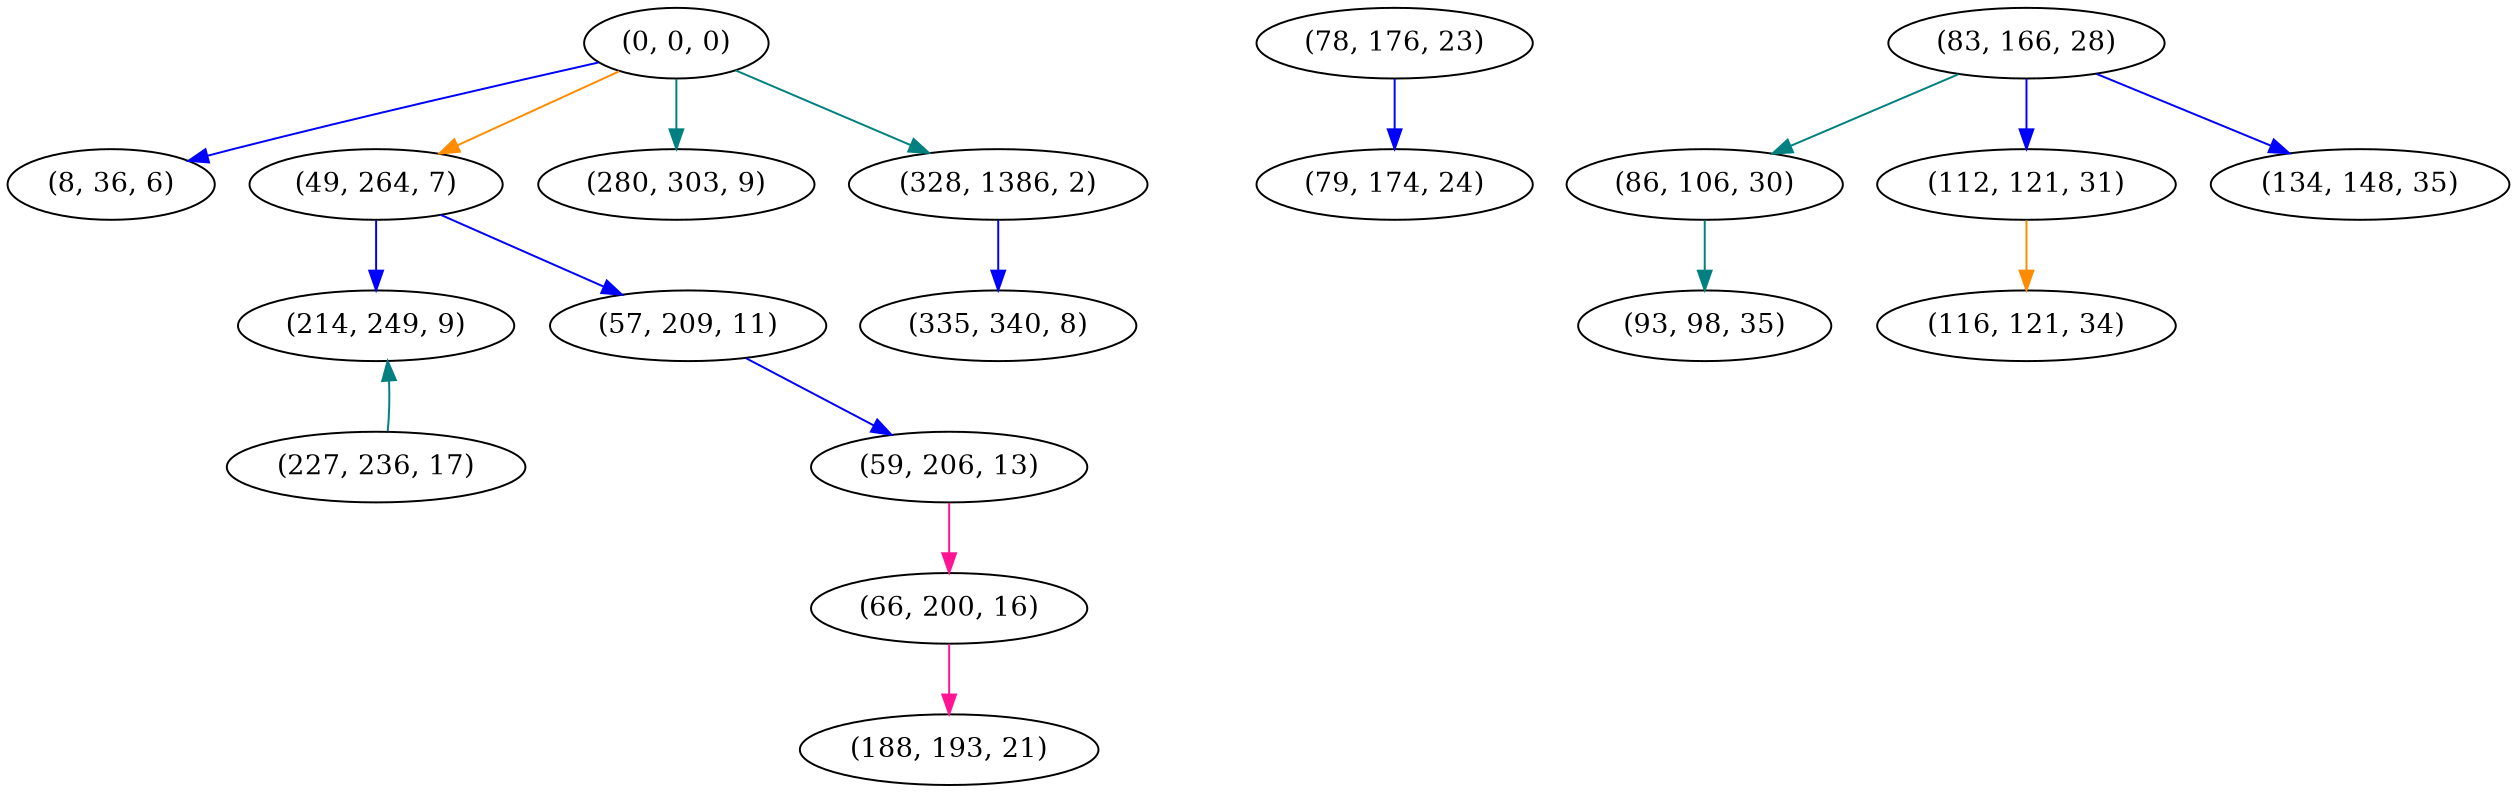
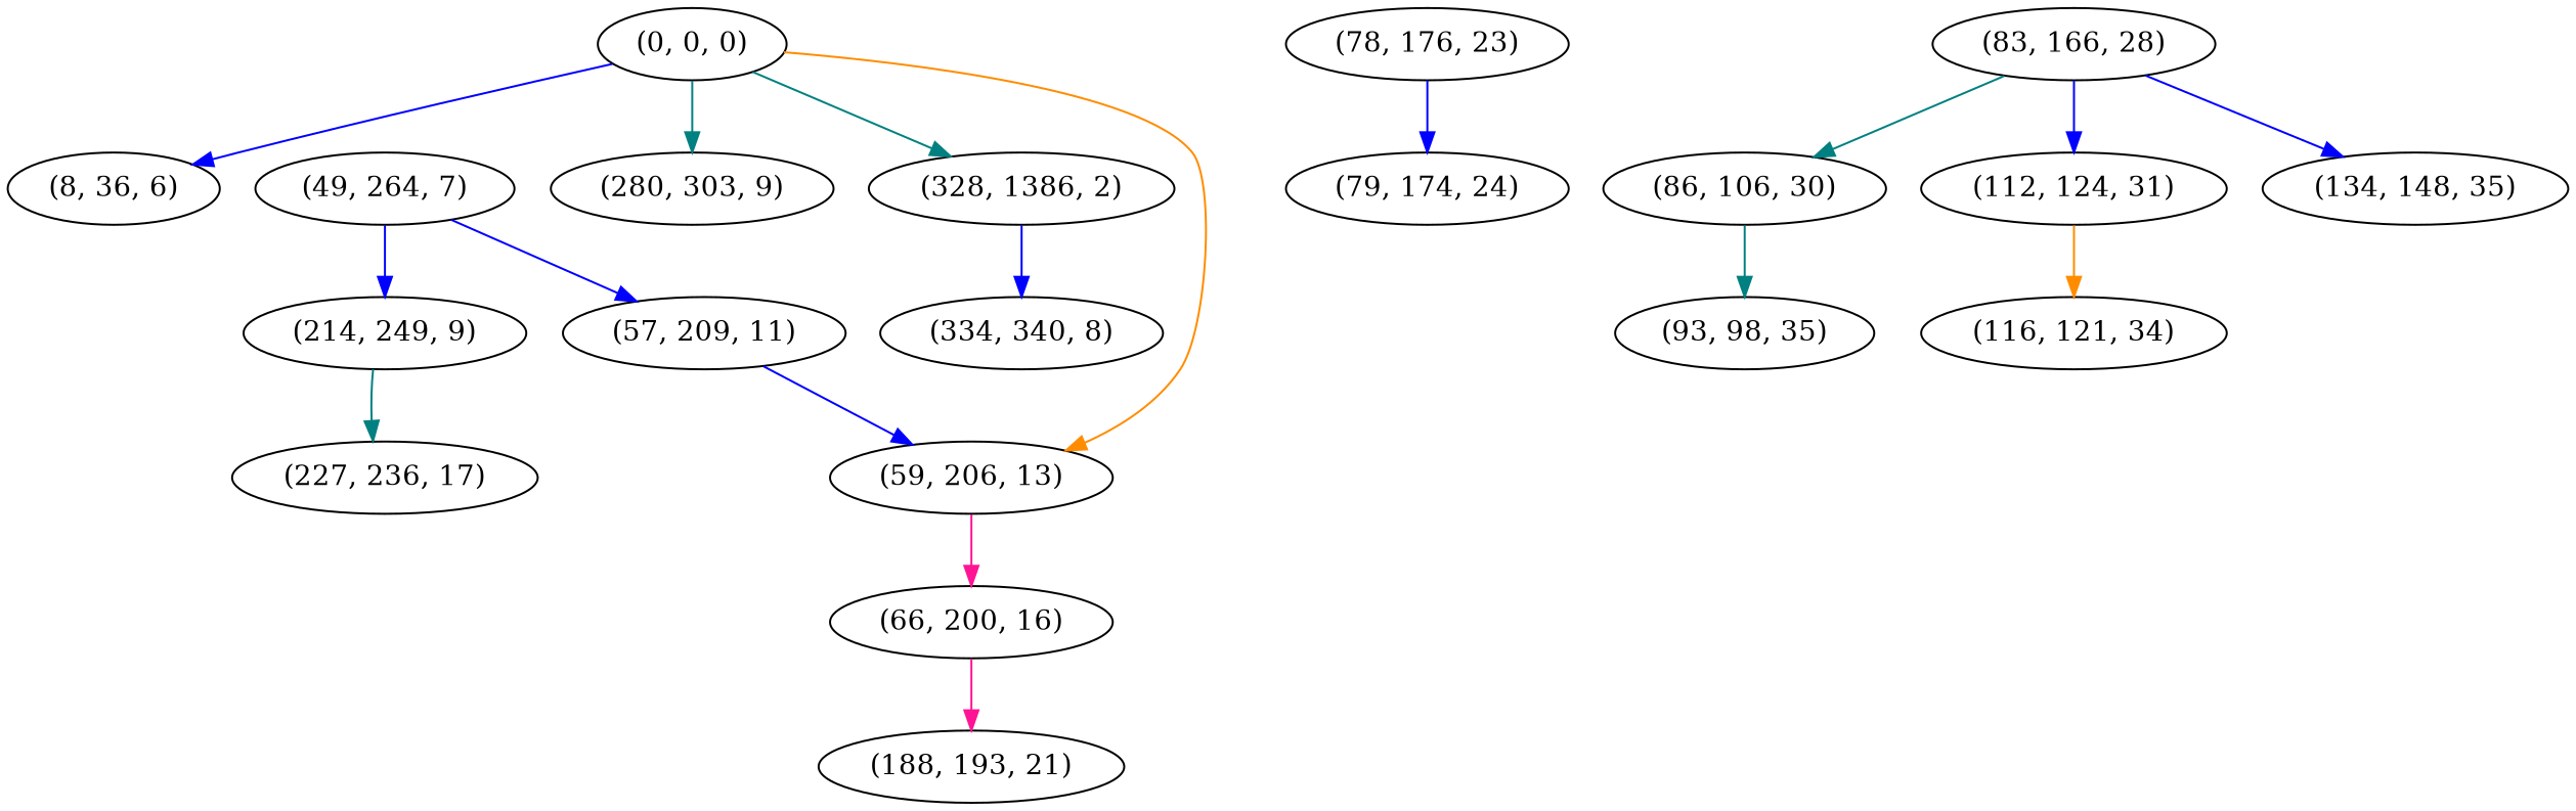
  digraph {
    edge [color=blue]
    "(0, 0, 0)"
    "(8, 36, 6)"
    "(49, 264, 7)"
    "(280, 303, 9)"
    "(328, 1386, 2)"
    "(57, 209, 11)"
    "(214, 249, 9)"
-   "(335, 340, 8)"
+   "(335, 340, 8)" [label="(334, 340, 8)"]
    "(59, 206, 13)"
    "(227, 236, 17)"
    "(66, 200, 16)"
    "(188, 193, 21)"
    "(78, 176, 23)"
    "(79, 174, 24)"
    "(83, 166, 28)"
    "(86, 106, 30)"
-   "(112, 124, 31)" [label="(112, 121, 31)"]
+   "(112, 124, 31)"
    "(134, 148, 35)"
    "(93, 98, 35)"
    "(116, 121, 34)"
    "(0, 0, 0)" -> "(8, 36, 6)"
-   "(0, 0, 0)" -> "(49, 264, 7)" [color=darkorange]
+   "(0, 0, 0)" -> "(59, 206, 13)" [color=darkorange]
    "(0, 0, 0)" -> "(280, 303, 9)" [color=teal]
    "(0, 0, 0)" -> "(328, 1386, 2)" [color=teal]
    "(49, 264, 7)" -> "(57, 209, 11)"
    "(49, 264, 7)" -> "(214, 249, 9)"
    "(328, 1386, 2)" -> "(335, 340, 8)"
    "(57, 209, 11)" -> "(59, 206, 13)"
-   "(227, 236, 17)" -> "(214, 249, 9)" [color=teal]
+   "(214, 249, 9)" -> "(227, 236, 17)" [color=teal]
    "(59, 206, 13)" -> "(66, 200, 16)" [color=deeppink]
    "(66, 200, 16)" -> "(188, 193, 21)" [color=deeppink]
    "(78, 176, 23)" -> "(79, 174, 24)"
    "(83, 166, 28)" -> "(86, 106, 30)" [color=teal]
    "(83, 166, 28)" -> "(112, 124, 31)"
    "(83, 166, 28)" -> "(134, 148, 35)"
    "(86, 106, 30)" -> "(93, 98, 35)" [color=teal]
    "(112, 124, 31)" -> "(116, 121, 34)" [color=darkorange]
  }
